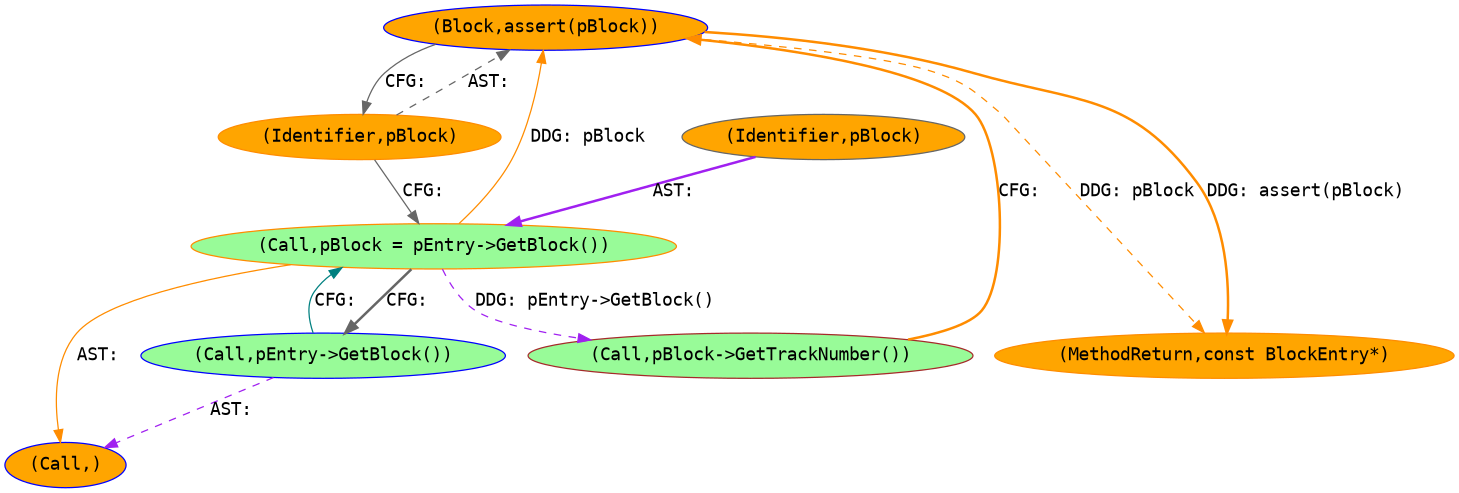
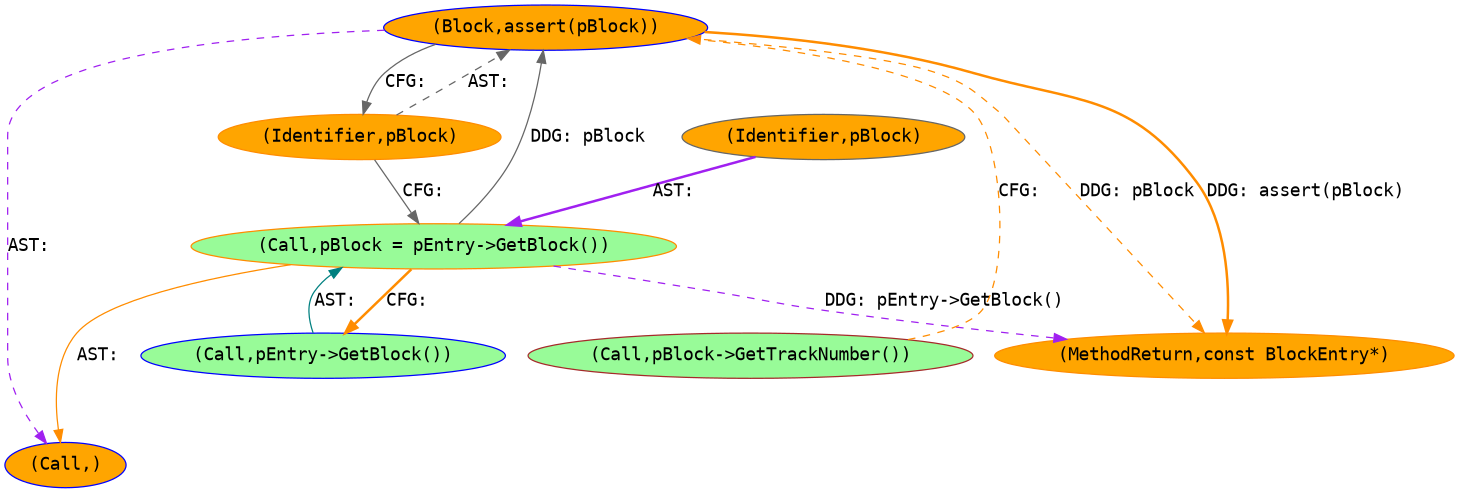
  digraph {
    fontname="DejaVu Sans Mono"
    node [color=blue fillcolor=orange fontname="DejaVu Sans Mono" style=filled]
    edge [color=darkorange fontname="DejaVu Sans Mono" style=dashed]
    n1 [label="(Block,assert(pBlock))"]
    n2 [label="(Call,)"]
    n3 [color=darkorange label="(MethodReturn,const BlockEntry*)"]
    n4 [color=darkorange label="(Identifier,pBlock)"]
    n5 [color=darkorange fillcolor=palegreen label="(Call,pBlock = pEntry->GetBlock())"]
    n6 [fillcolor=palegreen label="(Call,pEntry->GetBlock())"]
    n7 [color=gray40 label="(Identifier,pBlock)"]
    n8 [color=brown fillcolor=palegreen label="(Call,pBlock->GetTrackNumber())"]
-   n6 -> n2 [color=purple label="AST: "]
+   n1 -> n2 [color=purple label="AST: "]
    n1 -> n3 [label="DDG: pBlock"]
    n1 -> n3 [label="DDG: assert(pBlock)" style=bold]
    n1 -> n4 [color=gray40 label="CFG: " style=solid]
    n4 -> n1 [color=gray40 label="AST: "]
    n4 -> n5 [color=gray40 label="CFG: " style=solid]
-   n5 -> n1 [label="DDG: pBlock" style=solid]
+   n5 -> n1 [color=gray40 label="DDG: pBlock" style=solid]
    n5 -> n2 [label="AST: " style=solid]
-   n5 -> n8 [color=purple label="DDG: pEntry->GetBlock()"]
-   n5 -> n6 [color=gray40 label="CFG: " style=bold]
-   n6 -> n5 [color=teal label="CFG: " style=solid]
+   n5 -> n3 [color=purple label="DDG: pEntry->GetBlock()"]
+   n5 -> n6 [label="CFG: " style=bold]
+   n6 -> n5 [color=teal label="AST: " style=solid]
    n7 -> n5 [color=purple label="AST: " style=bold]
-   n8 -> n1 [label="CFG: " style=bold]
+   n8 -> n1 [label="CFG: "]
  }
